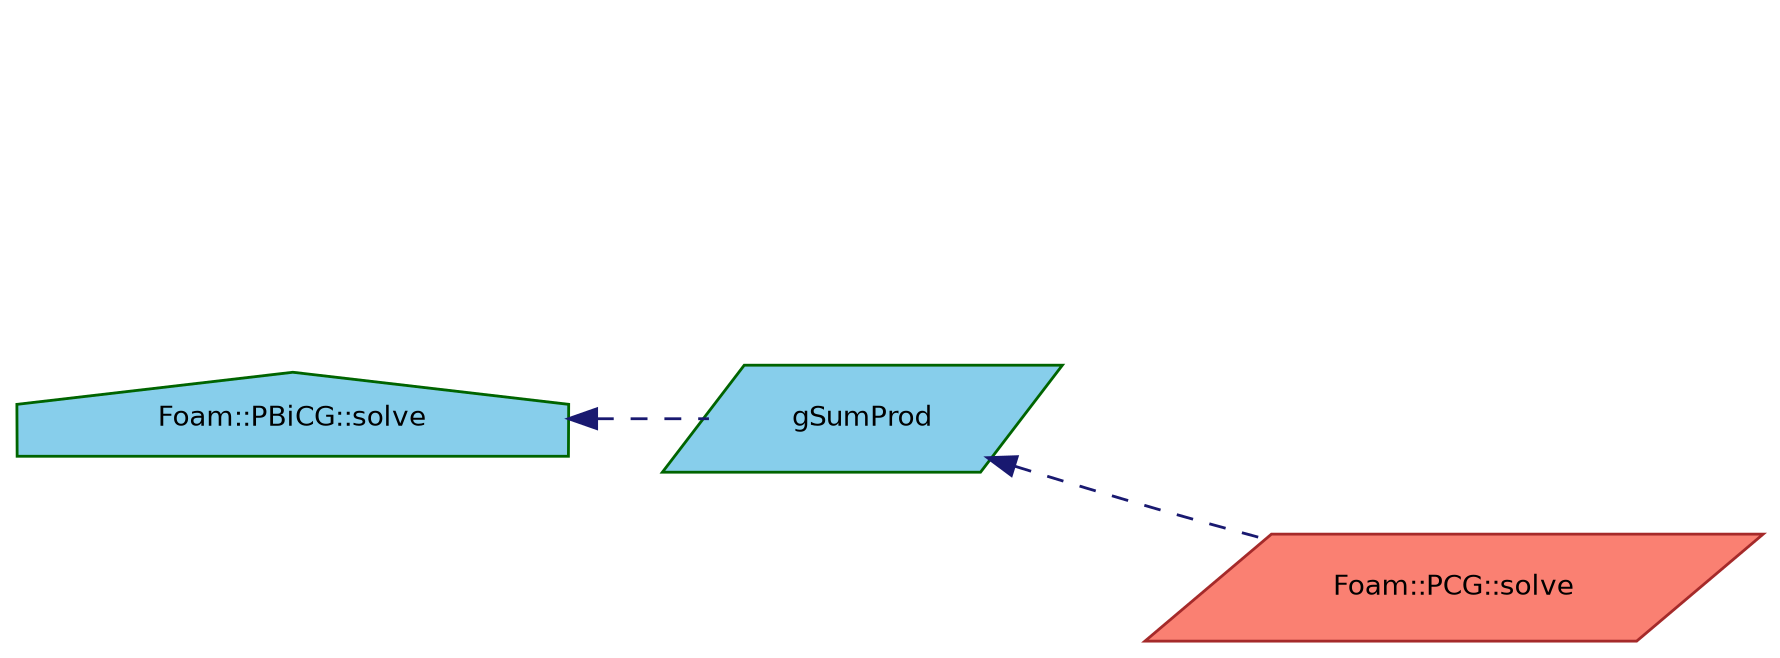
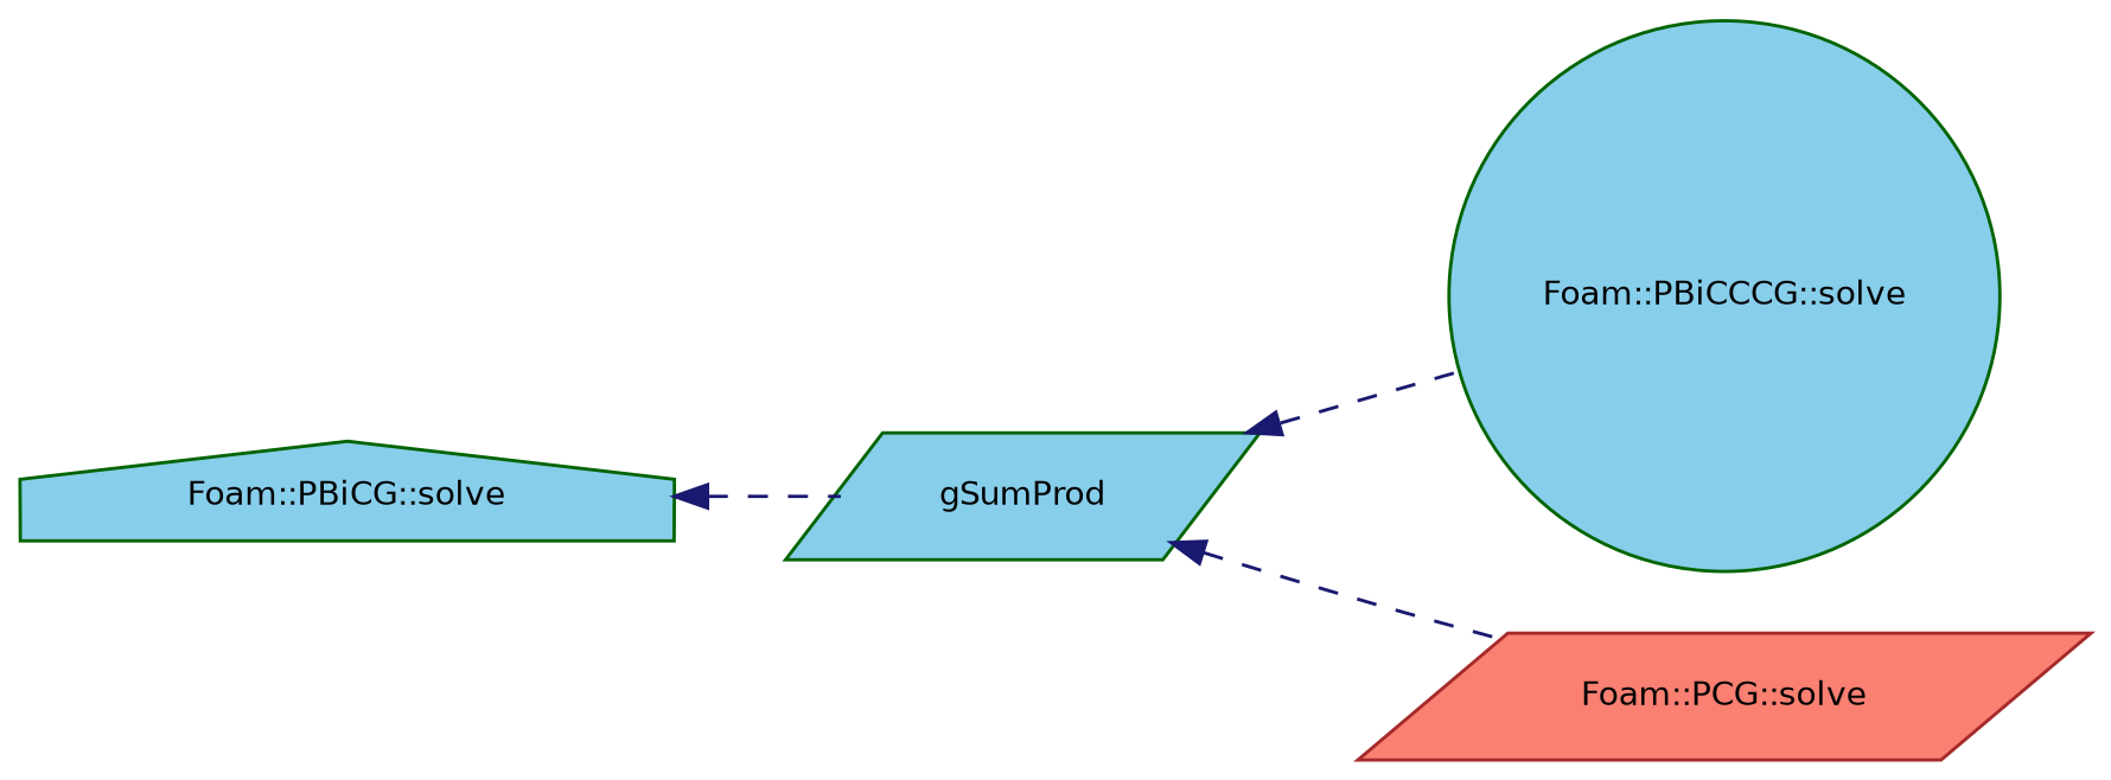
  digraph {
    fontname="DejaVu Sans"
    rankdir=LR
    node [color=darkgreen fillcolor=skyblue fontname="DejaVu Sans" fontsize=10 shape=parallelogram style=filled]
    edge [color=midnightblue dir=back fontname="DejaVu Sans" fontsize=10 labelfontname=FreeSans labelfontsize=10 style=dashed]
    n1 [fontcolor=black height=0.2 label=gSumProd width=0.4]
+   n2 [height=0.2 label="Foam::PBiCCCG::solve" shape=circle width=0.4]
    n3 [color=brown fillcolor=salmon height=0.2 label="Foam::PCG::solve" width=0.4]
    n4 [height=0.2 label="Foam::PBiCG::solve" shape=house width=0.4]
+   n1 -> n2
    n1 -> n3
    n4 -> n1
  }
